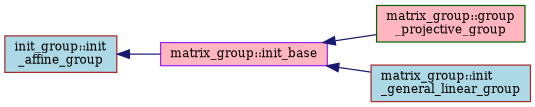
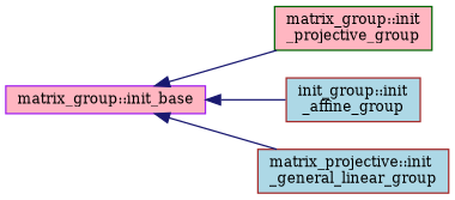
  digraph {
    fontname="DejaVu Serif"
    rankdir=LR
    node [color=brown fillcolor=lightpink fontname="DejaVu Serif" fontsize=10 shape=record style=filled]
    edge [color=midnightblue dir=back fontname="DejaVu Serif" fontsize=10 labelfontname=Helvetica labelfontsize=10 style=solid]
    n1 [color=purple height=0.2 label="matrix_group::init_base" width=0.4]
-   n2 [color=darkgreen height=0.2 label="matrix_group::group\l_projective_group" width=0.4]
+   n2 [color=darkgreen height=0.2 label="matrix_group::init\l_projective_group" width=0.4]
    n3 [fillcolor=lightblue height=0.2 label="init_group::init\l_affine_group" width=0.4]
-   n4 [fillcolor=lightblue height=0.2 label="matrix_group::init\l_general_linear_group" width=0.4]
+   n4 [fillcolor=lightblue height=0.2 label="matrix_projective::init\l_general_linear_group" width=0.4]
    n1 -> n2
-   n3 -> n1
+   n1 -> n3
    n1 -> n4
  }
